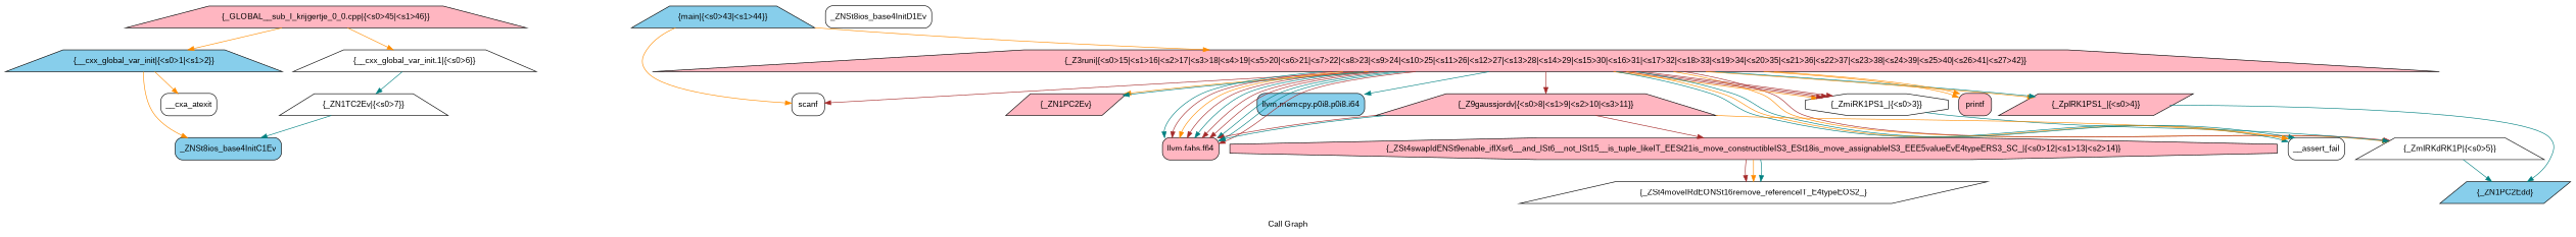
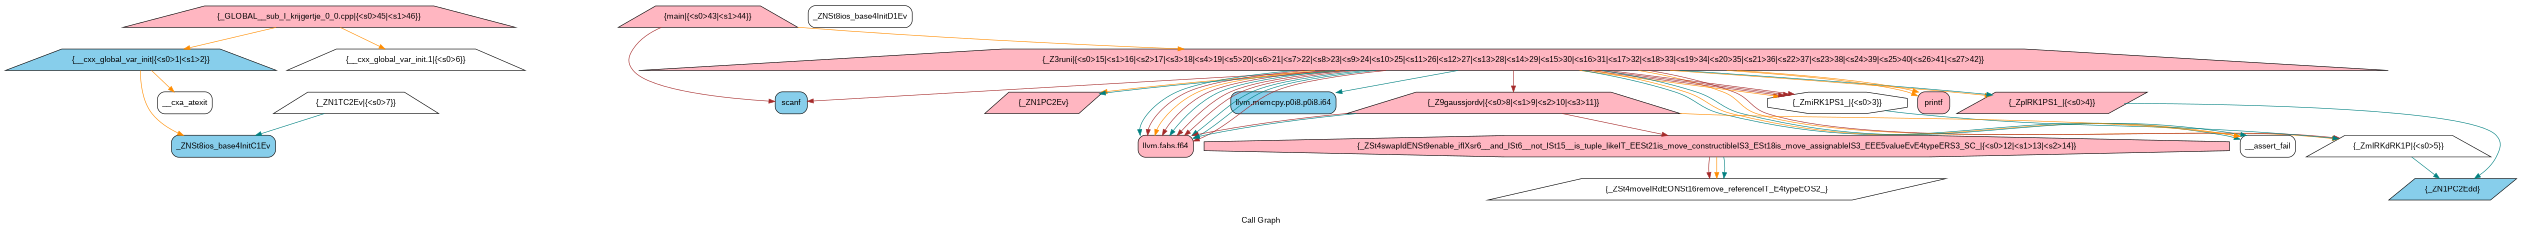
  digraph {
    fontname="Liberation Sans"
    label="Call Graph"
    node [fillcolor=lightpink fontname="Liberation Sans" shape=trapezium style=filled]
    edge [color=darkorange fontname="Liberation Sans" tailport=s0]
    n1 [fillcolor=skyblue label="{__cxx_global_var_init|{<s0>1|<s1>2}}"]
    n2 [fillcolor=skyblue label="{_ZNSt8ios_base4InitC1Ev}" shape=Mrecord]
    n3 [fillcolor=white label="{__cxa_atexit}" shape=Mrecord]
    n4 [fillcolor=white label="{_ZmlRKdRK1P|{<s0>5}}"]
    n5 [fillcolor=skyblue label="{_ZN1PC2Edd}" shape=parallelogram]
    n6 [label="{_Z3runi|{<s0>15|<s1>16|<s2>17|<s3>18|<s4>19|<s5>20|<s6>21|<s7>22|<s8>23|<s9>24|<s10>25|<s11>26|<s12>27|<s13>28|<s14>29|<s15>30|<s16>31|<s17>32|<s18>33|<s19>34|<s20>35|<s21>36|<s22>37|<s23>38|<s24>39|<s25>40|<s26>41|<s27>42}}"]
-   n7 [fillcolor=white label="{scanf}" shape=Mrecord]
+   n7 [fillcolor=skyblue label="{scanf}" shape=Mrecord]
    n8 [label="{_ZN1PC2Ev}" shape=parallelogram]
    n9 [fillcolor=white label="{_ZmiRK1PS1_|{<s0>3}}" shape=octagon]
    n10 [fillcolor=skyblue label="{llvm.memcpy.p0i8.p0i8.i64}" shape=Mrecord]
    n11 [label="{_Z9gaussjordv|{<s0>8|<s1>9|<s2>10|<s3>11}}"]
    n12 [label="{llvm.fabs.f64}" shape=Mrecord]
    n13 [fillcolor=white label="{__assert_fail}" shape=Mrecord]
    n14 [label="{_ZplRK1PS1_|{<s0>4}}" shape=parallelogram]
    n15 [label="{printf}" shape=Mrecord]
    n16 [label="{_ZSt4swapIdENSt9enable_ifIXsr6__and_ISt6__not_ISt15__is_tuple_likeIT_EESt21is_move_constructibleIS3_ESt18is_move_assignableIS3_EEE5valueEvE4typeERS3_SC_|{<s0>12|<s1>13|<s2>14}}" shape=octagon]
    n17 [fillcolor=white label="{_ZSt4moveIRdEONSt16remove_referenceIT_E4typeEOS2_}" shape=parallelogram]
    n18 [label="{_GLOBAL__sub_I_krijgertje_0_0.cpp|{<s0>45|<s1>46}}"]
    n19 [fillcolor=white label="{__cxx_global_var_init.1|{<s0>6}}"]
    n20 [fillcolor=white label="{_ZN1TC2Ev|{<s0>7}}"]
    n21 [fillcolor=white label="{_ZNSt8ios_base4InitD1Ev}" shape=Mrecord]
-   n22 [fillcolor=skyblue label="{main|{<s0>43|<s1>44}}"]
+   n22 [label="{main|{<s0>43|<s1>44}}"]
    n1 -> n2
    n1 -> n3 [tailport=s1]
    n4 -> n5 [color=teal]
    n6 -> n4 [tailport=s22]
    n6 -> n4 [color=brown tailport=s24]
    n6 -> n7 [color=brown]
    n6 -> n8 [tailport=s1]
    n6 -> n8 [color=teal tailport=s2]
    n6 -> n9 [tailport=s3]
    n6 -> n9 [color=brown tailport=s5]
    n6 -> n9 [color=brown tailport=s6]
    n6 -> n9 [color=brown tailport=s7]
    n6 -> n10 [color=teal tailport=s4]
    n6 -> n11 [color=brown tailport=s8]
    n6 -> n12 [color=teal tailport=s9]
    n6 -> n12 [color=brown tailport=s10]
    n6 -> n12 [tailport=s11]
    n6 -> n12 [color=brown tailport=s12]
    n6 -> n12 [color=teal tailport=s13]
    n6 -> n12 [color=brown tailport=s15]
    n6 -> n12 [color=brown tailport=s16]
    n6 -> n12 [color=teal tailport=s18]
    n6 -> n12 [color=teal tailport=s19]
    n6 -> n12 [color=brown tailport=s20]
    n6 -> n13 [color=teal tailport=s14]
    n6 -> n13 [tailport=s17]
    n6 -> n13 [color=teal tailport=s21]
    n6 -> n14 [tailport=s23]
    n6 -> n14 [color=teal tailport=s25]
    n6 -> n15 [tailport=s26]
    n6 -> n15 [tailport=s27]
    n9 -> n4 [color=teal]
    n11 -> n12 [color=brown]
    n11 -> n12 [color=teal tailport=s2]
    n11 -> n13 [tailport=s3]
    n11 -> n16 [color=brown tailport=s1]
    n14 -> n5 [color=teal]
    n16 -> n17 [color=brown]
    n16 -> n17 [tailport=s1]
    n16 -> n17 [color=teal tailport=s2]
    n18 -> n1
    n18 -> n19 [tailport=s1]
-   n19 -> n20 [color=teal]
    n20 -> n2 [color=teal]
    n22 -> n6 [tailport=s1]
-   n22 -> n7
+   n22 -> n7 [color=brown]
  }
